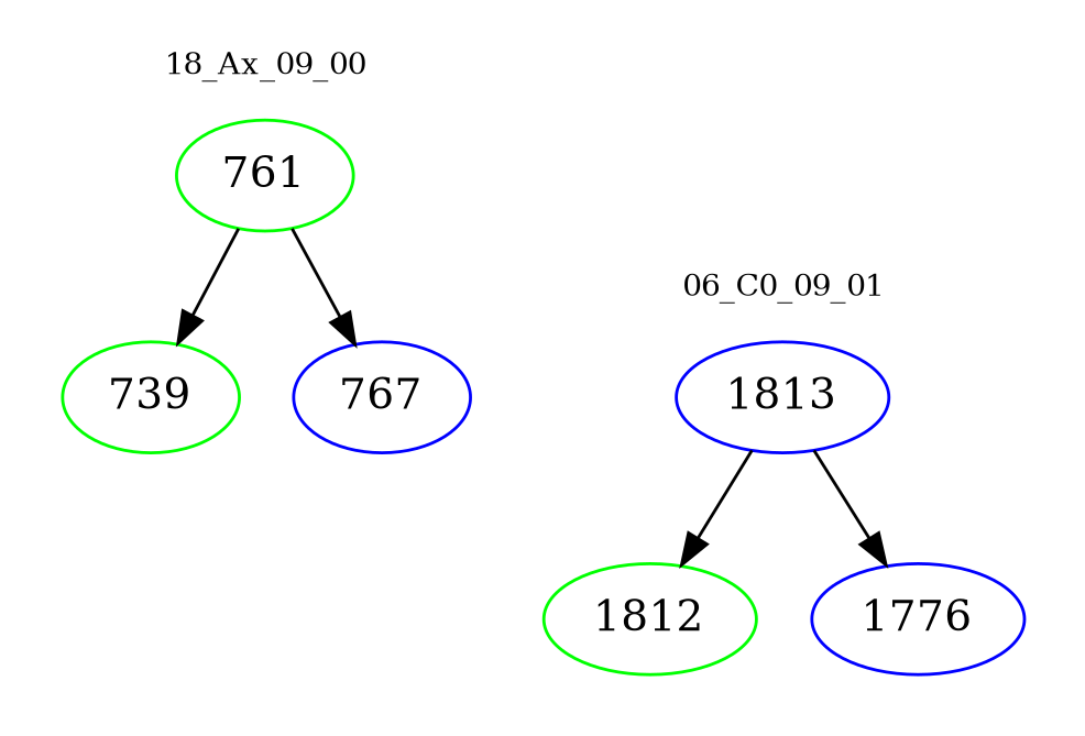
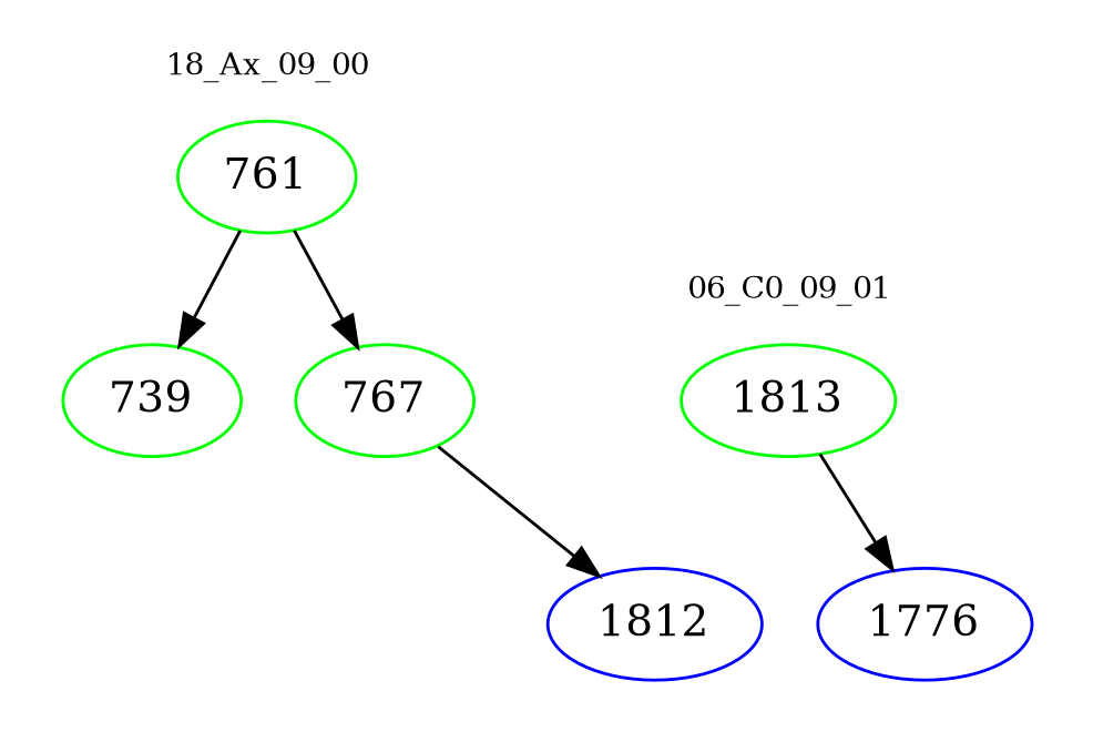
  digraph {
    node [color=green]
    edge [color=black]
    n1 [label=761]
    n2 [label=739]
-   n3 [color=blue label=767]
-   n4 [color=blue label=1813]
+   n3 [label=767]
+   n4 [label=1813]
    n5 [color=blue label=1776]
-   n6 [label=1812]
+   n6 [color=blue label=1812]
    subgraph cluster_1 {
      color=white
      fontsize=10
      label="18_Ax_09_00"
      n1
      n2
      n3
    }
    subgraph cluster_2 {
      color=white
      fontsize=10
      label="06_C0_09_01"
      n4
      n5
      n6
    }
    n1 -> n2
    n1 -> n3
    n4 -> n5
-   n4 -> n6
+   n3 -> n6
  }
